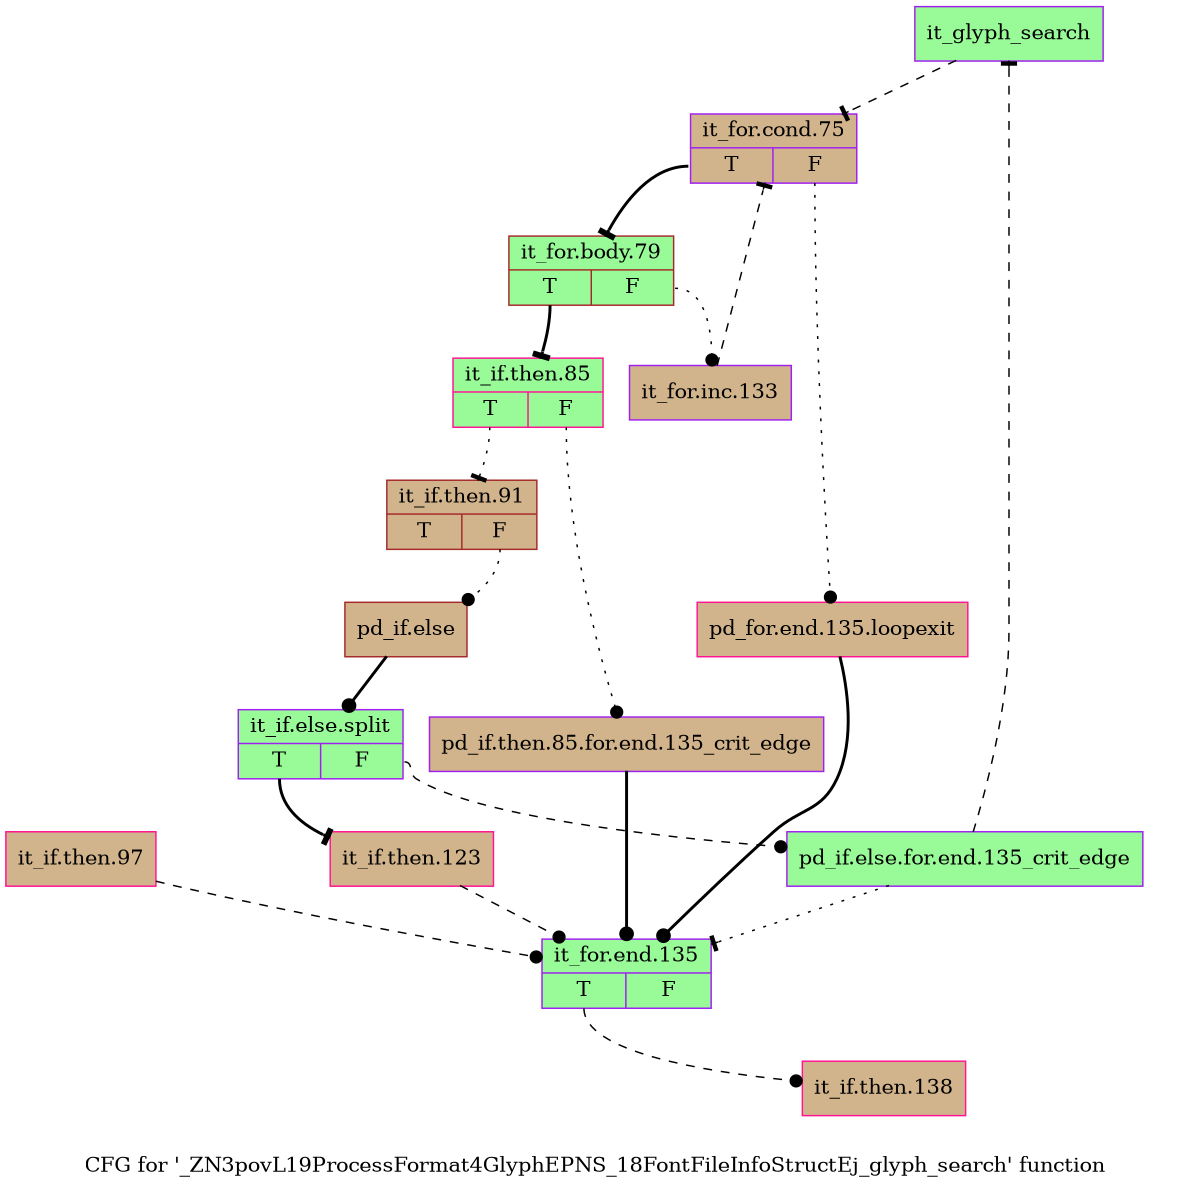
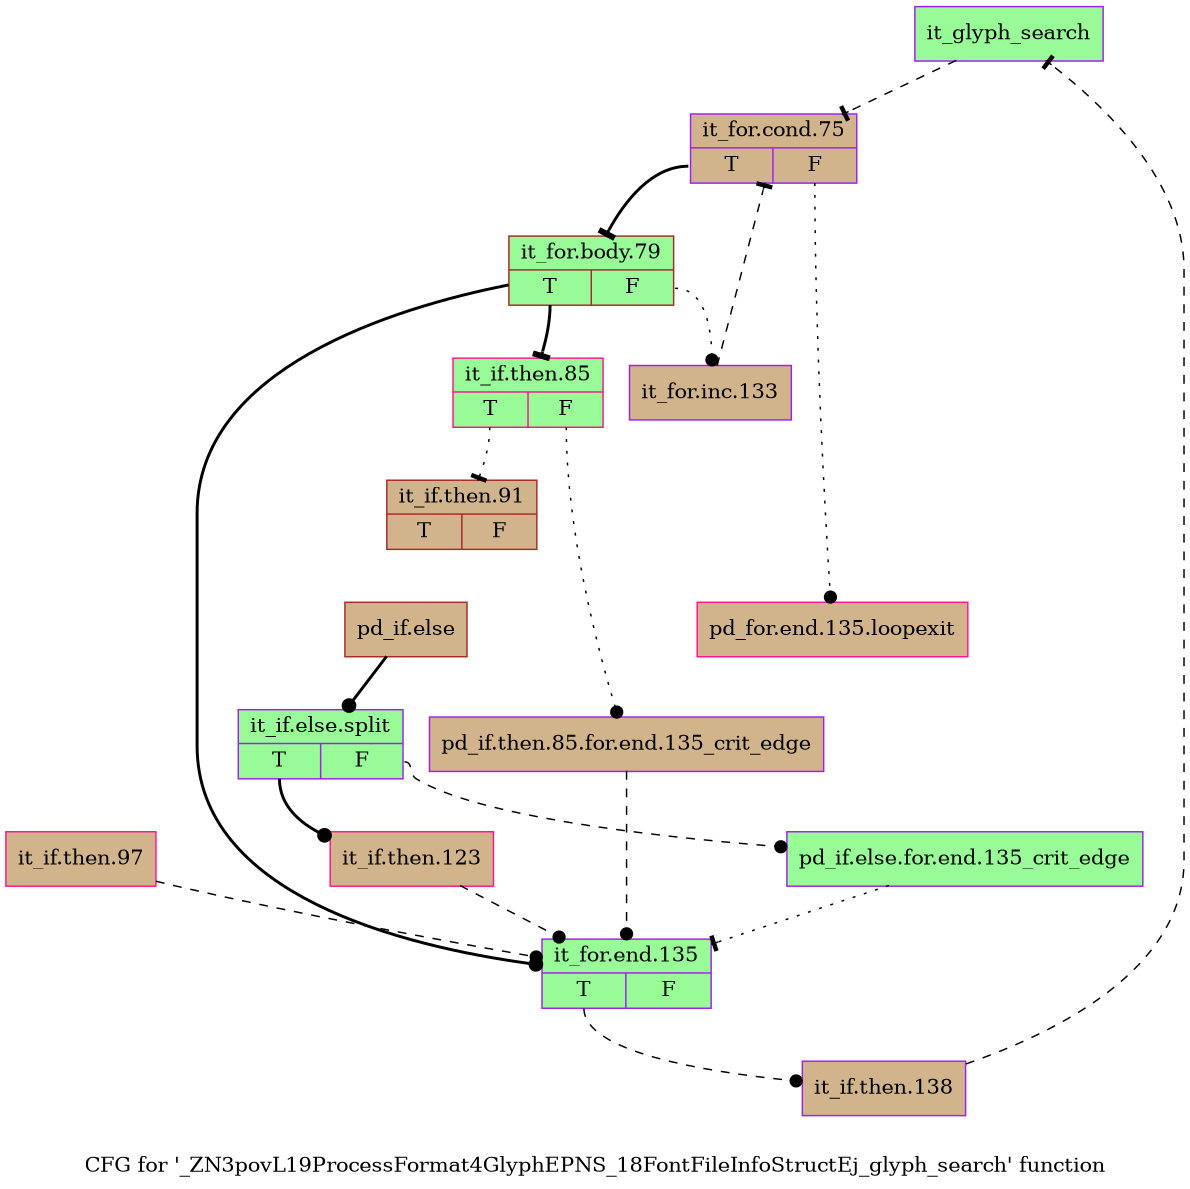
  digraph {
    label="CFG for '_ZN3povL19ProcessFormat4GlyphEPNS_18FontFileInfoStructEj_glyph_search' function"
    node [color=purple fillcolor=tan shape=record style=filled]
    edge [arrowhead=dot style=dashed]
    n1 [fillcolor=palegreen label="{it_glyph_search}"]
    n2 [label="{it_for.cond.75|{<s0>T|<s1>F}}"]
    n3 [color=brown fillcolor=palegreen label="{it_for.body.79|{<s0>T|<s1>F}}"]
    n4 [color=deeppink label="{pd_for.end.135.loopexit}"]
    n5 [color=deeppink fillcolor=palegreen label="{it_if.then.85|{<s0>T|<s1>F}}"]
    n6 [label="{it_for.inc.133}"]
    n7 [fillcolor=palegreen label="{it_for.end.135|{<s0>T|<s1>F}}"]
    n8 [color=brown label="{it_if.then.91|{<s0>T|<s1>F}}"]
    n9 [label="{pd_if.then.85.for.end.135_crit_edge}"]
-   n10 [color=deeppink label="{it_if.then.138}"]
+   n10 [label="{it_if.then.138}"]
    n11 [color=brown label="{pd_if.else}"]
    n12 [color=deeppink label="{it_if.then.97}"]
    n13 [fillcolor=palegreen label="{it_if.else.split|{<s0>T|<s1>F}}"]
    n14 [color=deeppink label="{it_if.then.123}"]
    n15 [fillcolor=palegreen label="{pd_if.else.for.end.135_crit_edge}"]
    n1 -> n2 [arrowhead=tee]
    n2 -> n3 [arrowhead=tee style=bold tailport=s0]
    n2 -> n4 [style=dotted tailport=s1]
    n3 -> n5 [arrowhead=tee style=bold tailport=s0]
    n3 -> n6 [style=dotted tailport=s1]
-   n4 -> n7 [style=bold]
+   n3 -> n7 [style=bold]
    n5 -> n8 [arrowhead=tee style=dotted tailport=s0]
    n5 -> n9 [style=dotted tailport=s1]
    n6 -> n2 [arrowhead=tee]
    n7 -> n10 [tailport=s0]
-   n8 -> n11 [style=dotted tailport=s1]
-   n9 -> n7 [style=bold]
-   n15 -> n1 [arrowhead=tee]
+   n9 -> n7
+   n10 -> n1 [arrowhead=tee]
    n11 -> n13 [style=bold]
    n12 -> n7
-   n13 -> n14 [arrowhead=tee style=bold tailport=s0]
+   n13 -> n14 [style=bold tailport=s0]
    n13 -> n15 [tailport=s1]
    n14 -> n7
    n15 -> n7 [arrowhead=tee style=dotted]
  }
